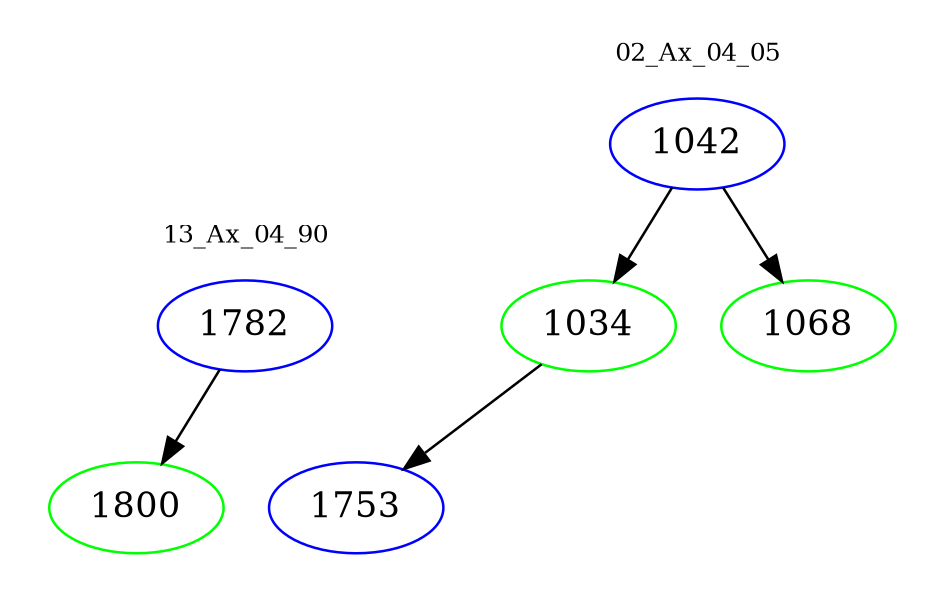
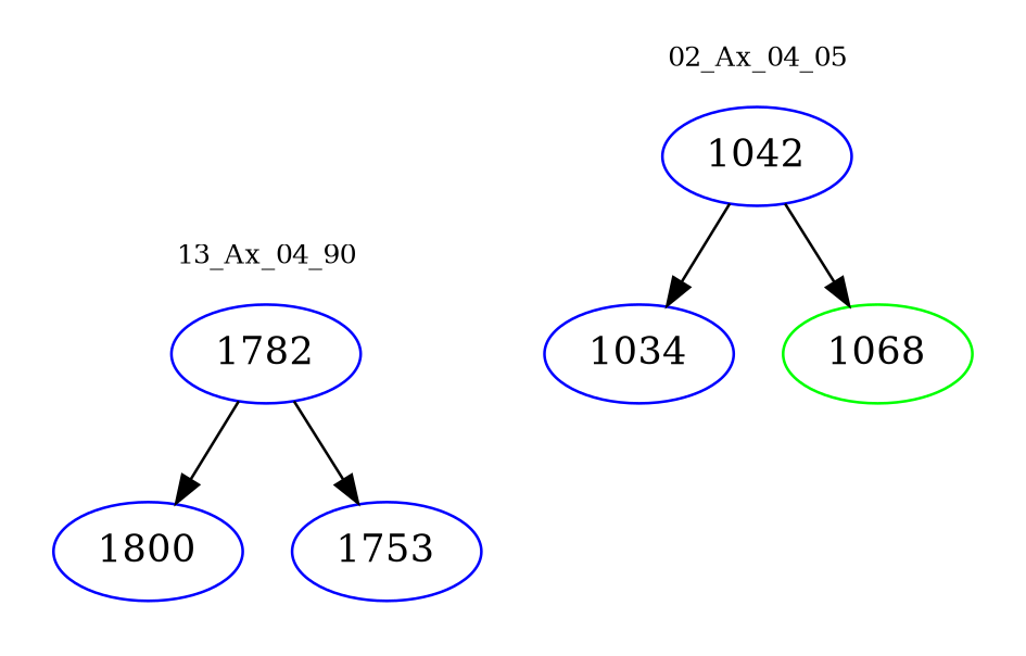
  digraph {
    fontname="DejaVu Serif"
    node [color=blue fontname="DejaVu Serif"]
    edge [color=black fontname="DejaVu Serif"]
    n1 [label=1782]
    n2 [label=1753]
-   n3 [color=green label=1800]
+   n3 [label=1800]
    n4 [label=1042]
-   n5 [color=green label=1034]
+   n5 [label=1034]
    n6 [color=green label=1068]
    subgraph cluster_1 {
      color=white
      fontsize=10
      label="13_Ax_04_90"
      n1
      n2
      n3
    }
    subgraph cluster_2 {
      color=white
      fontsize=10
      label="02_Ax_04_05"
      n4
      n5
      n6
    }
-   n5 -> n2
+   n1 -> n2
    n1 -> n3
    n4 -> n5
    n4 -> n6
  }
